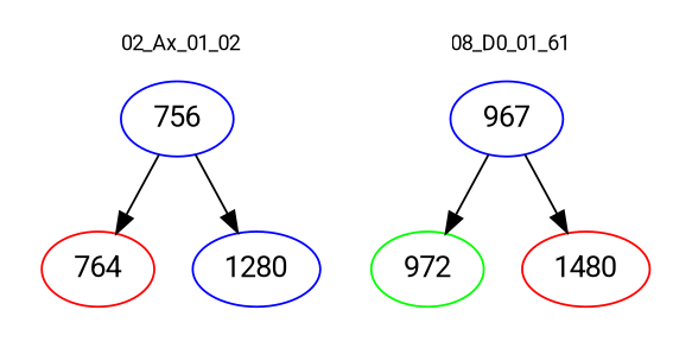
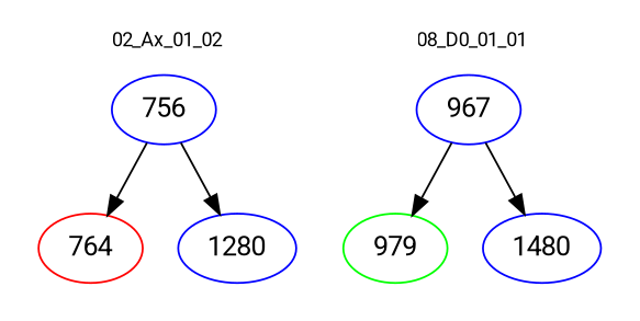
  digraph {
    fontname=Roboto
    node [color=blue fontname=Roboto]
    edge [color=black fontname=Roboto]
    n1 [label=756]
    n2 [color=red label=764]
    n3 [label=1280]
    n4 [label=967]
-   n5 [color=green label=972]
-   n6 [color=red label=1480]
+   n5 [color=green label=979]
+   n6 [label=1480]
    subgraph cluster_1 {
      color=white
      fontsize=10
      label="02_Ax_01_02"
      n1
      n2
      n3
    }
    subgraph cluster_2 {
      color=white
      fontsize=10
-     label="08_D0_01_61"
+     label="08_D0_01_01"
      n4
      n5
      n6
    }
    n1 -> n2
    n1 -> n3
    n4 -> n5
    n4 -> n6
  }
